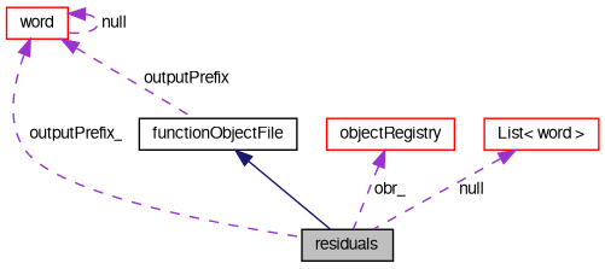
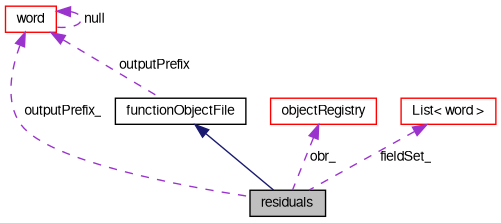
  digraph {
    node [color=red fontname=FreeSans fontsize=10 shape=record]
    edge [color=darkorchid3 dir=back fontname=FreeSans fontsize=10 labelfontname=FreeSans labelfontsize=10 style=dashed]
    n1 [color=black fillcolor=grey75 fontcolor=black height=0.2 label=residuals style=filled width=0.4]
    n2 [color=black height=0.2 label=functionObjectFile width=0.4]
    n3 [height=0.2 label=word width=0.4]
    n4 [height=0.2 label=objectRegistry width=0.4]
    n5 [height=0.2 label="List\< word \>" width=0.4]
    n2 -> n1 [color=midnightblue style=solid]
    n3 -> n1 [label=" outputPrefix_"]
    n3 -> n2 [label=" outputPrefix"]
    n3 -> n3 [label=" null"]
    n4 -> n1 [label=" obr_"]
-   n5 -> n1 [label=" null"]
+   n5 -> n1 [label=" fieldSet_"]
  }
